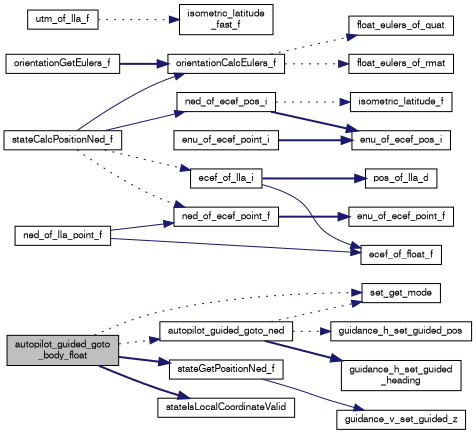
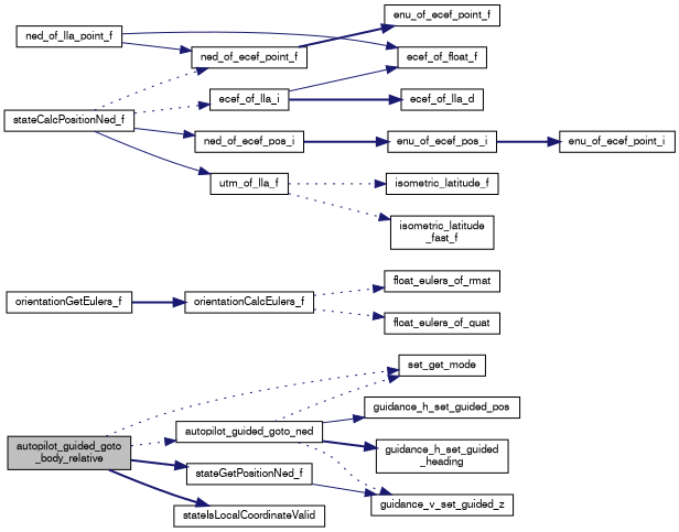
  digraph {
    rankdir=LR
    node [color=black fillcolor=white fontname=FreeSans fontsize=10 shape=record style=filled]
    edge [color=midnightblue fontname=FreeSans fontsize=10 labelfontname=FreeSans labelfontsize=10 style=dotted]
-   n1 [fillcolor=grey75 fontcolor=black height=0.2 label="autopilot_guided_goto\l_body_float" width=0.4]
+   n1 [fillcolor=grey75 fontcolor=black height=0.2 label="autopilot_guided_goto\l_body_relative" width=0.4]
    n2 [height=0.2 label=set_get_mode width=0.4]
    n3 [height=0.2 label=autopilot_guided_goto_ned width=0.4]
    n4 [height=0.2 label=stateGetPositionNed_f width=0.4]
    n5 [height=0.2 label=stateIsLocalCoordinateValid width=0.4]
    n6 [height=0.2 label=guidance_h_set_guided_pos width=0.4]
    n7 [height=0.2 label="guidance_h_set_guided\l_heading" width=0.4]
    n8 [height=0.2 label=guidance_v_set_guided_z width=0.4]
    n9 [height=0.2 label=orientationGetEulers_f width=0.4]
    n10 [height=0.2 label=orientationCalcEulers_f width=0.4]
    n11 [height=0.2 label=float_eulers_of_rmat width=0.4]
    n12 [height=0.2 label=float_eulers_of_quat width=0.4]
    n13 [height=0.2 label=stateCalcPositionNed_f width=0.4]
    n14 [height=0.2 label=ned_of_ecef_point_f width=0.4]
    n15 [height=0.2 label=ned_of_ecef_pos_i width=0.4]
    n16 [height=0.2 label=ecef_of_lla_i width=0.4]
    n17 [height=0.2 label=utm_of_lla_f width=0.4]
    n18 [height=0.2 label=enu_of_ecef_point_f width=0.4]
    n19 [height=0.2 label=enu_of_ecef_pos_i width=0.4]
    n20 [height=0.2 label=ned_of_lla_point_f width=0.4]
    n21 [height=0.2 label=ecef_of_float_f width=0.4]
-   n22 [height=0.2 label=pos_of_lla_d width=0.4]
+   n22 [height=0.2 label=ecef_of_lla_d width=0.4]
    n23 [height=0.2 label=isometric_latitude_f width=0.4]
    n24 [height=0.2 label="isometric_latitude\l_fast_f" width=0.4]
    n25 [height=0.2 label=enu_of_ecef_point_i width=0.4]
    n1 -> n2
    n1 -> n3
    n1 -> n4 [style=bold]
    n1 -> n5 [style=bold]
    n3 -> n2
-   n3 -> n6
+   n3 -> n6 [style=solid]
    n3 -> n7 [style=bold]
+   n3 -> n8
    n4 -> n8 [style=solid]
    n9 -> n10 [style=bold]
    n10 -> n11
    n10 -> n12
    n13 -> n14
    n13 -> n15 [style=solid]
    n13 -> n16
-   n13 -> n10 [style=solid]
+   n13 -> n17 [style=solid]
    n14 -> n18 [style=bold]
    n15 -> n19 [style=bold]
    n16 -> n21 [style=solid]
    n16 -> n22 [style=bold]
-   n15 -> n23
+   n17 -> n23
    n17 -> n24
-   n25 -> n19 [style=bold]
+   n19 -> n25 [style=bold]
    n20 -> n14 [style=solid]
    n20 -> n21 [style=solid]
  }
